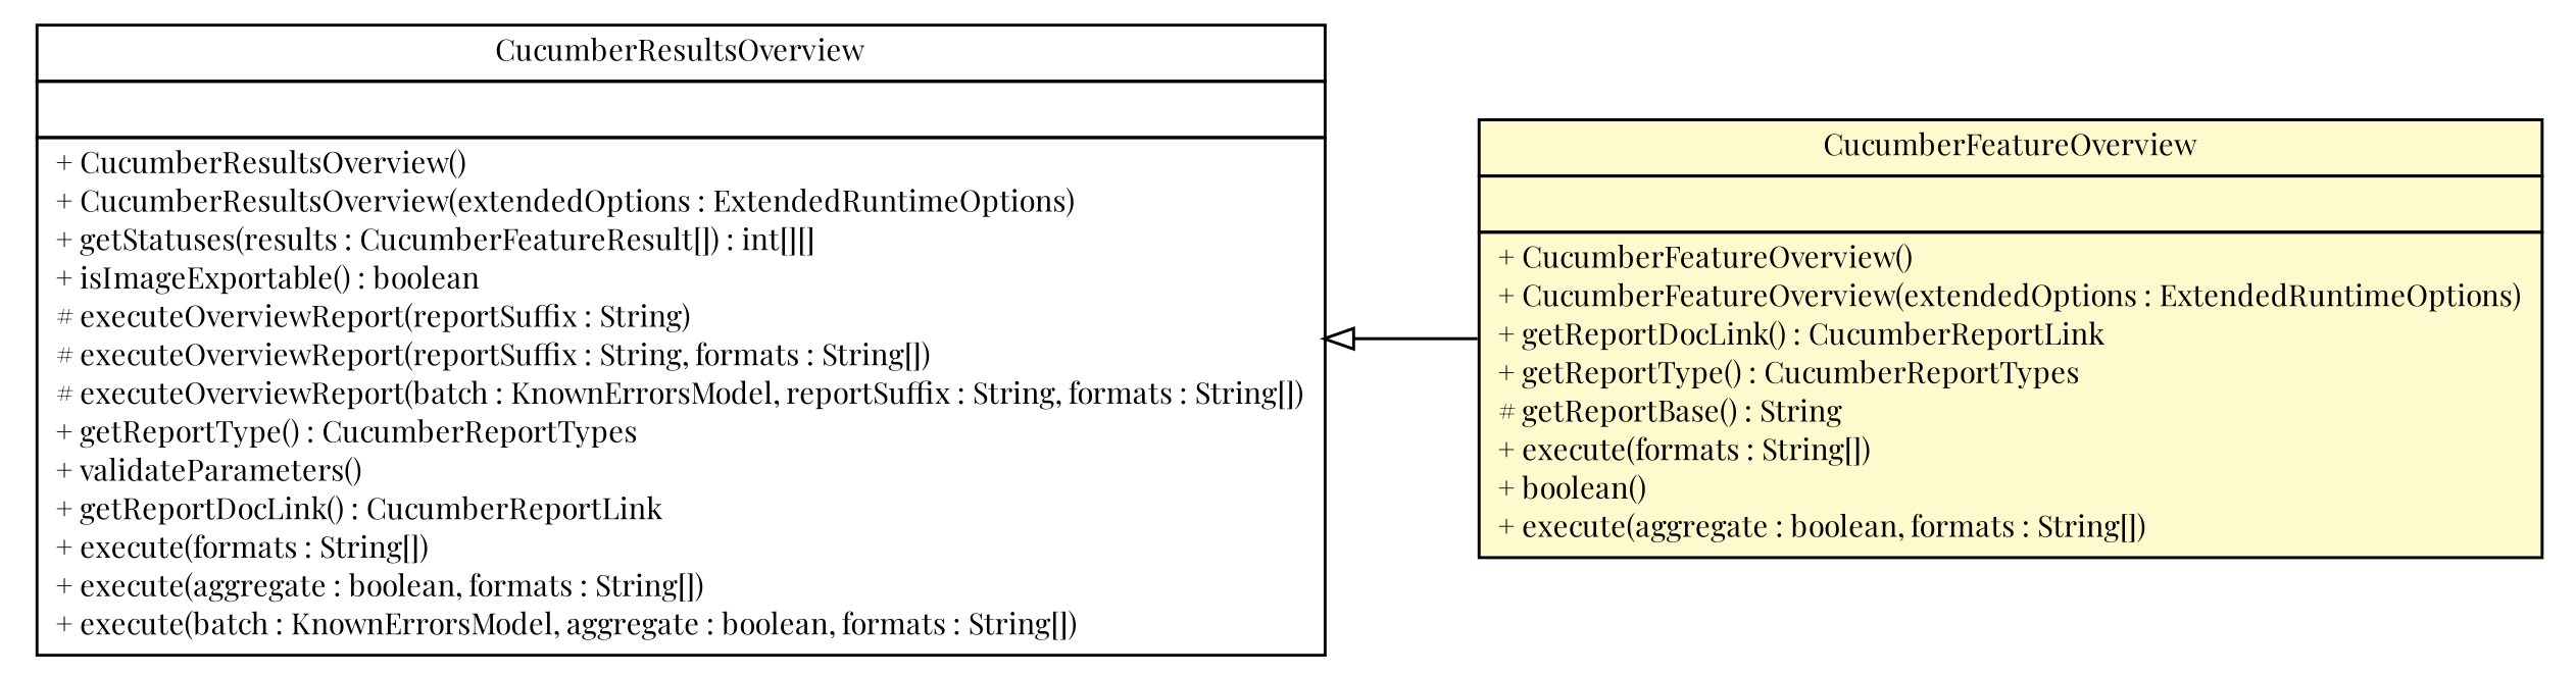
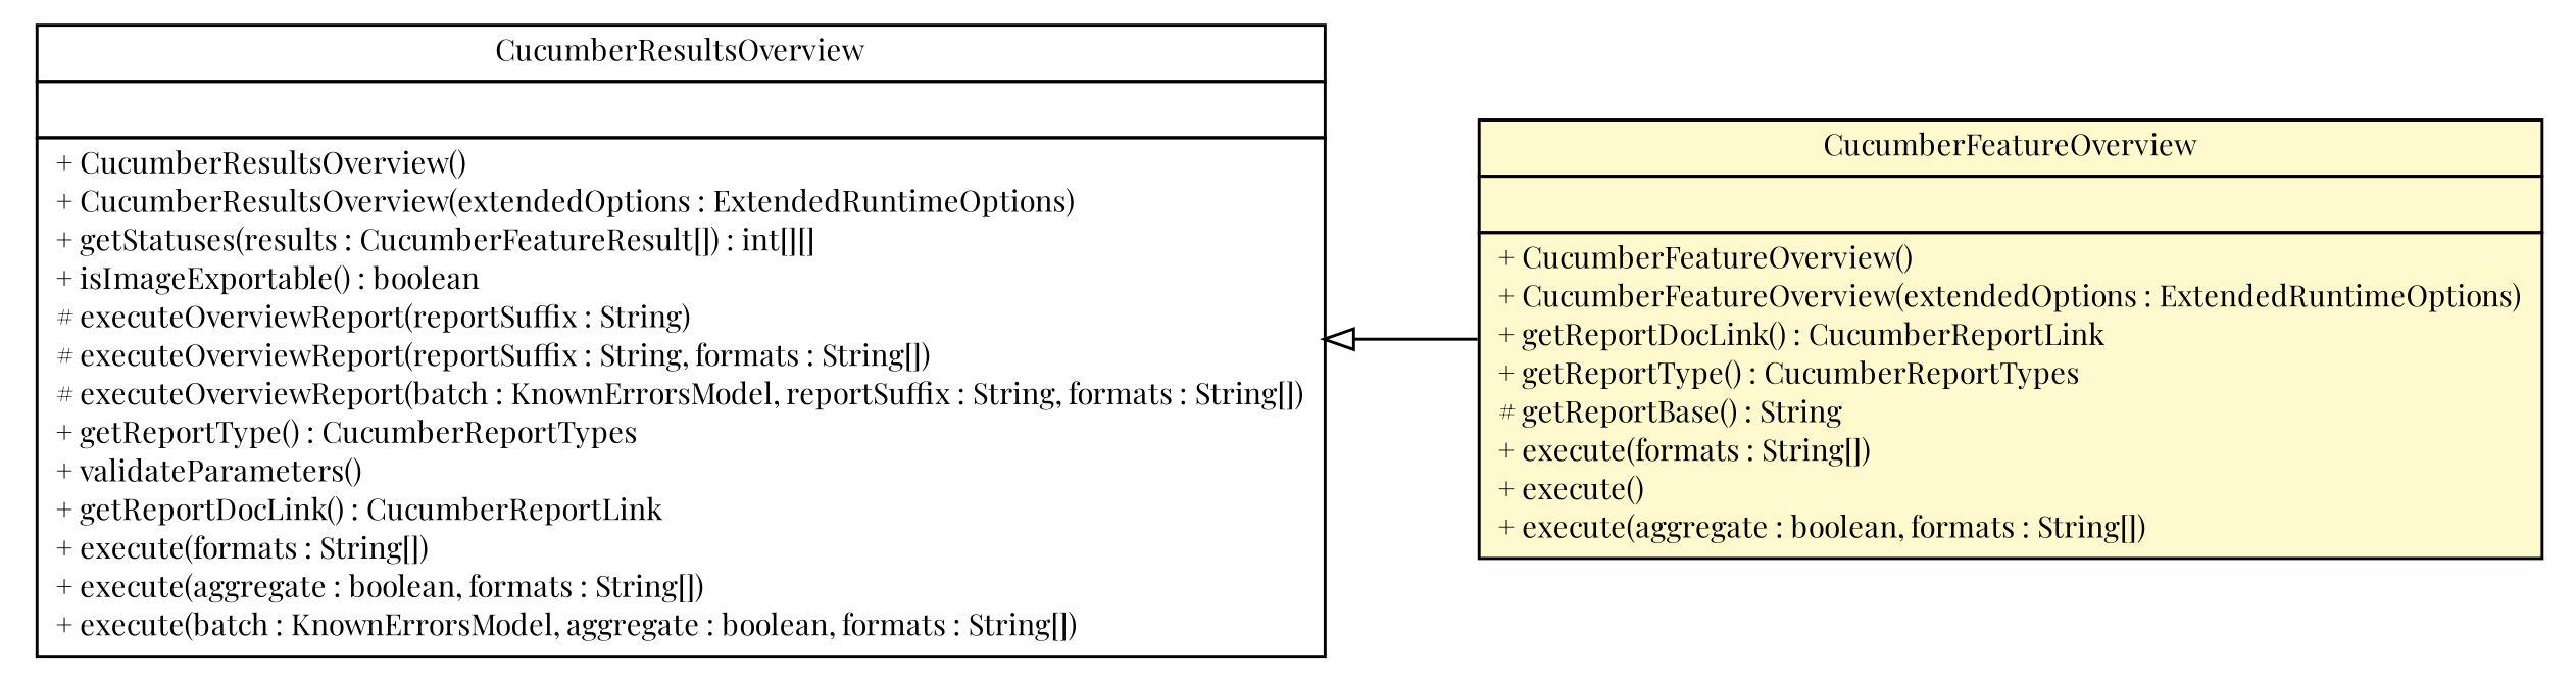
  digraph {
    nodesep=0.25
    ranksep=0.5
    rankdir=LR
    fontname="Playfair Display"
    node [fontcolor=black fontname="Playfair Display" fontsize=10.0 shape=plaintext]
    n1 [label=<<table title="com.github.mkolisnyk.cucumber.reporting.CucumberResultsOverview" border="0" cellborder="1" cellspacing="0" cellpadding="2" port="p" href="./CucumberResultsOverview.html"> 		<tr><td><table border="0" cellspacing="0" cellpadding="1"> <tr><td align="center" balign="center"> CucumberResultsOverview </td></tr> 		</table></td></tr> 		<tr><td><table border="0" cellspacing="0" cellpadding="1"> <tr><td align="left" balign="left">  </td></tr> 		</table></td></tr> 		<tr><td><table border="0" cellspacing="0" cellpadding="1"> <tr><td align="left" balign="left"> + CucumberResultsOverview() </td></tr> <tr><td align="left" balign="left"> + CucumberResultsOverview(extendedOptions : ExtendedRuntimeOptions) </td></tr> <tr><td align="left" balign="left"> + getStatuses(results : CucumberFeatureResult[]) : int[][] </td></tr> <tr><td align="left" balign="left"> + isImageExportable() : boolean </td></tr> <tr><td align="left" balign="left"> # executeOverviewReport(reportSuffix : String) </td></tr> <tr><td align="left" balign="left"> # executeOverviewReport(reportSuffix : String, formats : String[]) </td></tr> <tr><td align="left" balign="left"> # executeOverviewReport(batch : KnownErrorsModel, reportSuffix : String, formats : String[]) </td></tr> <tr><td align="left" balign="left"> + getReportType() : CucumberReportTypes </td></tr> <tr><td align="left" balign="left"> + validateParameters() </td></tr> <tr><td align="left" balign="left"> + getReportDocLink() : CucumberReportLink </td></tr> <tr><td align="left" balign="left"> + execute(formats : String[]) </td></tr> <tr><td align="left" balign="left"> + execute(aggregate : boolean, formats : String[]) </td></tr> <tr><td align="left" balign="left"> + execute(batch : KnownErrorsModel, aggregate : boolean, formats : String[]) </td></tr> 		</table></td></tr> 		</table>>]
-   n2 [label=<<table title="com.github.mkolisnyk.cucumber.reporting.CucumberFeatureOverview" border="0" cellborder="1" cellspacing="0" cellpadding="2" port="p" bgcolor="lemonChiffon" href="./CucumberFeatureOverview.html"> 		<tr><td><table border="0" cellspacing="0" cellpadding="1"> <tr><td align="center" balign="center"> CucumberFeatureOverview </td></tr> 		</table></td></tr> 		<tr><td><table border="0" cellspacing="0" cellpadding="1"> <tr><td align="left" balign="left">  </td></tr> 		</table></td></tr> 		<tr><td><table border="0" cellspacing="0" cellpadding="1"> <tr><td align="left" balign="left"> + CucumberFeatureOverview() </td></tr> <tr><td align="left" balign="left"> + CucumberFeatureOverview(extendedOptions : ExtendedRuntimeOptions) </td></tr> <tr><td align="left" balign="left"> + getReportDocLink() : CucumberReportLink </td></tr> <tr><td align="left" balign="left"> + getReportType() : CucumberReportTypes </td></tr> <tr><td align="left" balign="left"> # getReportBase() : String </td></tr> <tr><td align="left" balign="left"> + execute(formats : String[]) </td></tr> <tr><td align="left" balign="left"> + boolean() </td></tr> <tr><td align="left" balign="left"> + execute(aggregate : boolean, formats : String[]) </td></tr> 		</table></td></tr> 		</table>>]
+   n2 [label=<<table title="com.github.mkolisnyk.cucumber.reporting.CucumberFeatureOverview" border="0" cellborder="1" cellspacing="0" cellpadding="2" port="p" bgcolor="lemonChiffon" href="./CucumberFeatureOverview.html"> 		<tr><td><table border="0" cellspacing="0" cellpadding="1"> <tr><td align="center" balign="center"> CucumberFeatureOverview </td></tr> 		</table></td></tr> 		<tr><td><table border="0" cellspacing="0" cellpadding="1"> <tr><td align="left" balign="left">  </td></tr> 		</table></td></tr> 		<tr><td><table border="0" cellspacing="0" cellpadding="1"> <tr><td align="left" balign="left"> + CucumberFeatureOverview() </td></tr> <tr><td align="left" balign="left"> + CucumberFeatureOverview(extendedOptions : ExtendedRuntimeOptions) </td></tr> <tr><td align="left" balign="left"> + getReportDocLink() : CucumberReportLink </td></tr> <tr><td align="left" balign="left"> + getReportType() : CucumberReportTypes </td></tr> <tr><td align="left" balign="left"> # getReportBase() : String </td></tr> <tr><td align="left" balign="left"> + execute(formats : String[]) </td></tr> <tr><td align="left" balign="left"> + execute() </td></tr> <tr><td align="left" balign="left"> + execute(aggregate : boolean, formats : String[]) </td></tr> 		</table></td></tr> 		</table>>]
    n1 -> n2 [arrowtail=empty dir=back fontname="Playfair Display" fontsize=10 headport=p labelfontname=Helvetica labelfontsize=10 tailport=p]
  }
